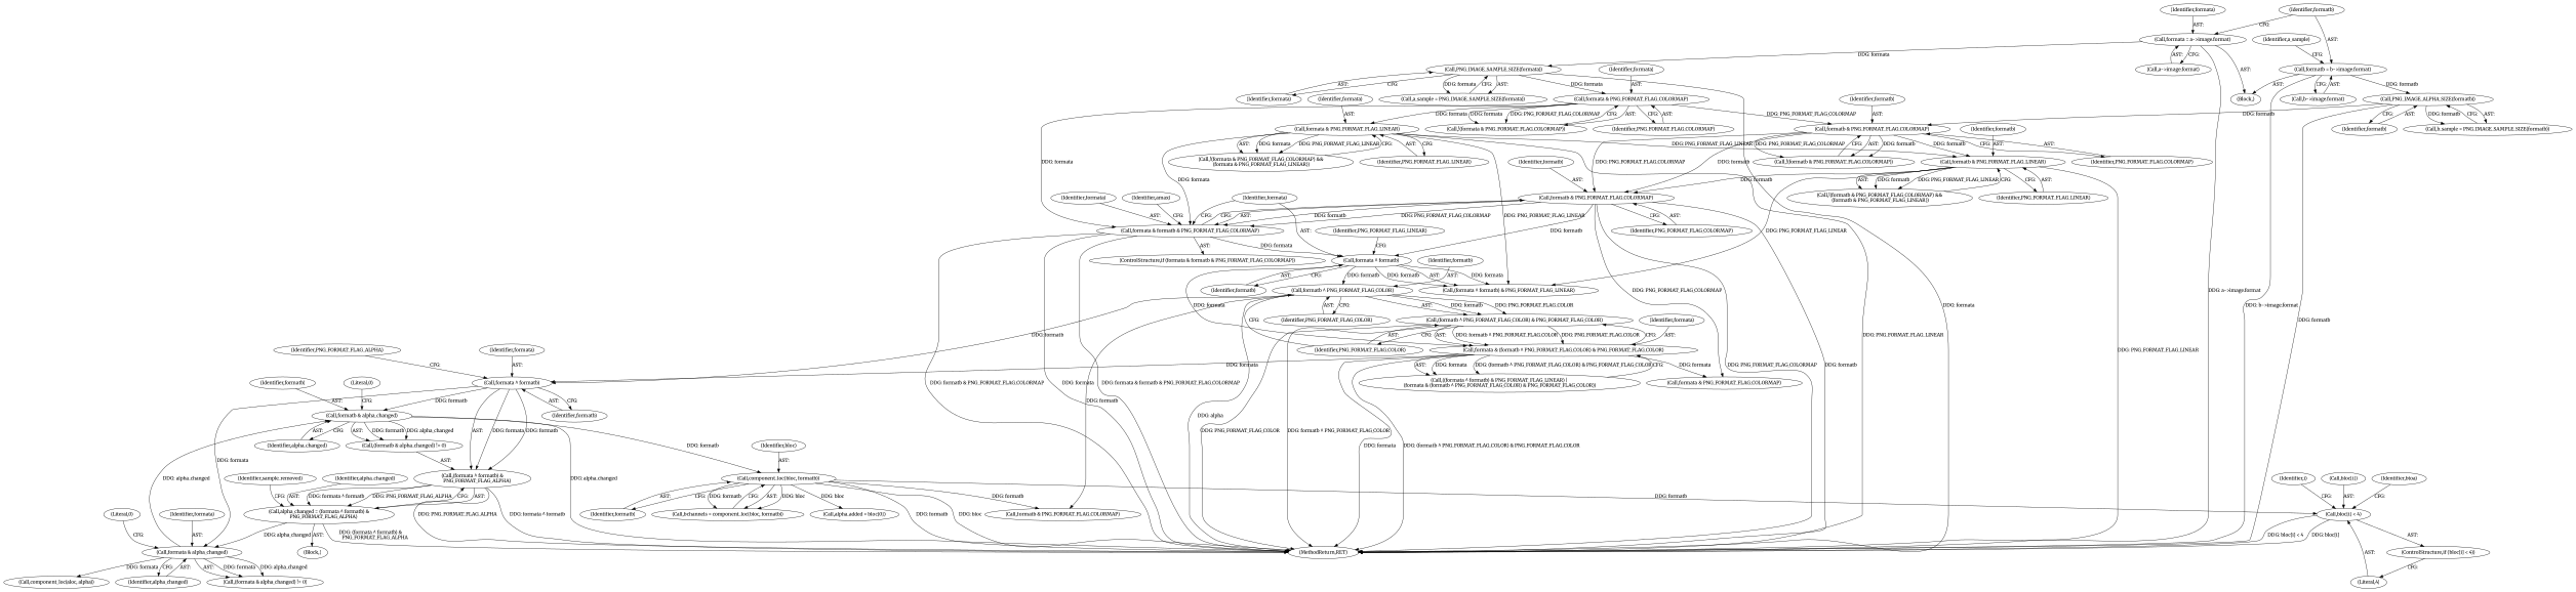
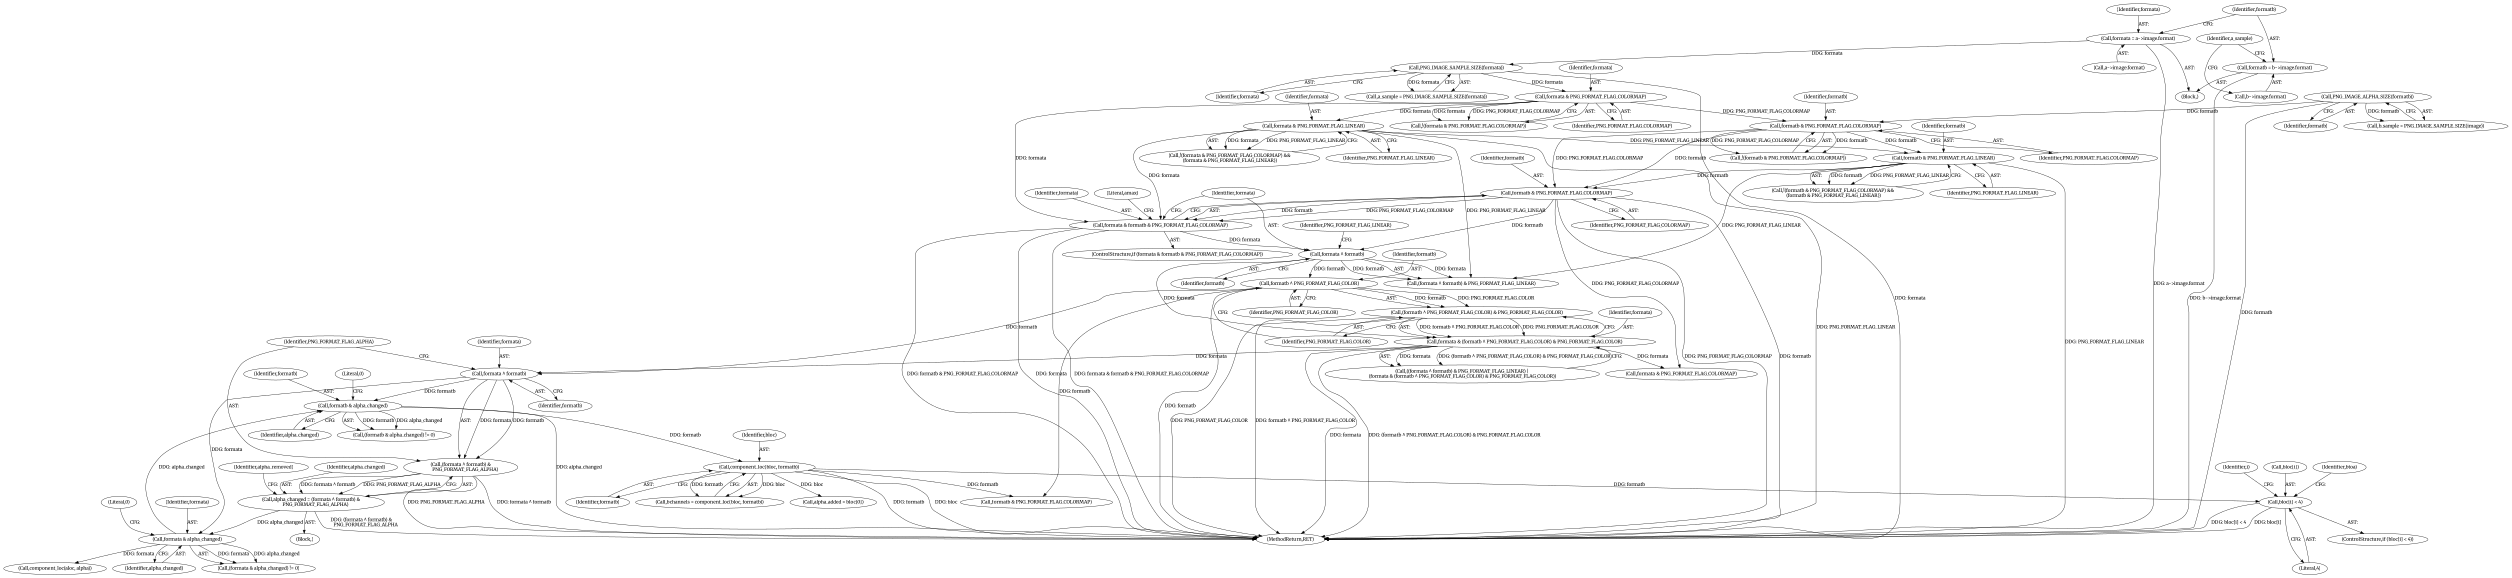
  digraph {
    fontname=Merriweather
    node [fontname=Merriweather]
    edge [fontname=Merriweather]
    n1 [label="(Call,bloc[i] < 4)"]
    n2 [label="(MethodReturn,RET)"]
    n3 [label="(ControlStructure,if (bloc[i] < 4))"]
    n4 [label="(Literal,4)"]
    n5 [label="(Call,component_loc(bloc, formatb))"]
    n6 [label="(Call,bchannels = component_loc(bloc, formatb))"]
    n7 [label="(Call,alpha_added = bloc[0])"]
    n8 [label="(Identifier,formatb)"]
    n9 [label="(Call,formatb & PNG_FORMAT_FLAG_COLORMAP)"]
    n10 [label="(Call,formatb & alpha_changed)"]
    n11 [label="(Call,(formatb & alpha_changed) != 0)"]
    n12 [label="(Identifier,alpha_changed)"]
    n13 [label="(Call,formata ^ formatb)"]
    n14 [label="(Call,formata & alpha_changed)"]
    n15 [label="(Call,(formata ^ formatb) &\n         PNG_FORMAT_FLAG_ALPHA)"]
    n16 [label="(Identifier,formatb)"]
    n17 [label="(Call,component_loc(aloc, alpha))"]
    n18 [label="(Identifier,alpha_changed)"]
    n19 [label="(Call,(formata & alpha_changed) != 0)"]
    n20 [label="(Call,alpha_changed = (formata ^ formatb) &\n         PNG_FORMAT_FLAG_ALPHA)"]
    n21 [label="(Call,formata & (formatb ^ PNG_FORMAT_FLAG_COLOR) & PNG_FORMAT_FLAG_COLOR)"]
    n22 [label="(Call,(formatb ^ PNG_FORMAT_FLAG_COLOR) & PNG_FORMAT_FLAG_COLOR)"]
    n23 [label="(Call,formata & PNG_FORMAT_FLAG_COLORMAP)"]
    n24 [label="(Call,((formata ^ formatb) & PNG_FORMAT_FLAG_LINEAR) |\n (formata & (formatb ^ PNG_FORMAT_FLAG_COLOR) & PNG_FORMAT_FLAG_COLOR))"]
    n25 [label="(Identifier,PNG_FORMAT_FLAG_COLOR)"]
    n26 [label="(Call,formata ^ formatb)"]
    n27 [label="(Call,formatb ^ PNG_FORMAT_FLAG_COLOR)"]
    n28 [label="(Call,(formata ^ formatb) & PNG_FORMAT_FLAG_LINEAR)"]
    n29 [label="(Identifier,formatb)"]
    n30 [label="(Identifier,PNG_FORMAT_FLAG_COLOR)"]
    n31 [label="(Call,formata & formatb & PNG_FORMAT_FLAG_COLORMAP)"]
    n32 [label="(Call,formatb & PNG_FORMAT_FLAG_COLORMAP)"]
    n33 [label="(ControlStructure,if (formata & formatb & PNG_FORMAT_FLAG_COLORMAP))"]
    n34 [label="(Identifier,PNG_FORMAT_FLAG_COLORMAP)"]
    n35 [label="(Call,formata & PNG_FORMAT_FLAG_COLORMAP)"]
    n36 [label="(Call,formata & PNG_FORMAT_FLAG_LINEAR)"]
    n37 [label="(Call,formatb & PNG_FORMAT_FLAG_COLORMAP)"]
    n38 [label="(Call,!(formata & PNG_FORMAT_FLAG_COLORMAP))"]
    n39 [label="(Identifier,PNG_FORMAT_FLAG_COLORMAP)"]
    n40 [label="(Call,formatb & PNG_FORMAT_FLAG_LINEAR)"]
    n41 [label="(Identifier,PNG_FORMAT_FLAG_LINEAR)"]
    n42 [label="(Call,!(formata & PNG_FORMAT_FLAG_COLORMAP) &&\n (formata & PNG_FORMAT_FLAG_LINEAR))"]
    n43 [label="(Identifier,PNG_FORMAT_FLAG_COLORMAP)"]
    n44 [label="(Call,!(formatb & PNG_FORMAT_FLAG_COLORMAP))"]
    n45 [label="(Call,PNG_IMAGE_SAMPLE_SIZE(formata))"]
    n46 [label="(Call,a_sample = PNG_IMAGE_SAMPLE_SIZE(formata))"]
    n47 [label="(Identifier,formata)"]
    n48 [label="(Call,formata = a->image.format)"]
    n49 [label="(Call,a->image.format)"]
    n50 [label="(Block,)"]
    n51 [label="(Call,!(formatb & PNG_FORMAT_FLAG_COLORMAP) &&\n (formatb & PNG_FORMAT_FLAG_LINEAR))"]
    n52 [label="(Identifier,PNG_FORMAT_FLAG_LINEAR)"]
    n53 [label="(Call,PNG_IMAGE_ALPHA_SIZE(formatb))"]
    n54 [label="(Identifier,formatb)"]
-   n55 [label="(Call,b_sample = PNG_IMAGE_SAMPLE_SIZE(formatb))"]
+   n55 [label="(Call,b_sample = PNG_IMAGE_SAMPLE_SIZE(image))"]
    n56 [label="(Call,formatb = b->image.format)"]
    n57 [label="(Call,b->image.format)"]
    n58 [label="(Block,)"]
    n59 [label="(Identifier,PNG_FORMAT_FLAG_ALPHA)"]
    n60 [label="(Identifier,formatb)"]
-   n61 [label="(Identifier,amax)"]
+   n61 [label="(Literal,amax)"]
    n62 [label="(Identifier,formata)"]
    n63 [label="(Identifier,formatb)"]
    n64 [label="(Identifier,formata)"]
    n65 [label="(Identifier,alpha_changed)"]
    n66 [label="(Literal,0)"]
    n67 [label="(Identifier,formata)"]
    n68 [label="(Call,bloc[i])"]
    n69 [label="(Identifier,btoa)"]
    n70 [label="(Identifier,formata)"]
    n71 [label="(Literal,0)"]
    n72 [label="(Identifier,formata)"]
    n73 [label="(Identifier,i)"]
    n74 [label="(Identifier,bloc)"]
    n75 [label="(Identifier,formata)"]
-   n76 [label="(Identifier,sample_removed)"]
+   n76 [label="(Identifier,alpha_removed)"]
    n77 [label="(Identifier,formata)"]
    n78 [label="(Identifier,formatb)"]
    n79 [label="(Identifier,formata)"]
    n80 [label="(Identifier,formatb)"]
    n81 [label="(Identifier,formatb)"]
    n82 [label="(Identifier,formatb)"]
    n83 [label="(Identifier,a_sample)"]
    n84 [label="(Identifier,PNG_FORMAT_FLAG_LINEAR)"]
    n1 -> n2 [label="DDG: bloc[i] < 4"]
    n1 -> n2 [label="DDG: bloc[i]"]
    n1 -> n3 [label="AST: "]
-   n3 -> n4 [label="CFG: "]
+   n1 -> n4 [label="CFG: "]
    n4 -> n1 [label="AST: "]
    n5 -> n1 [label="DDG: formatb"]
    n5 -> n2 [label="DDG: formatb"]
    n5 -> n2 [label="DDG: bloc"]
    n5 -> n6 [label="AST: "]
    n5 -> n6 [label="DDG: bloc"]
    n5 -> n6 [label="DDG: formatb"]
    n5 -> n7 [label="DDG: bloc"]
    n5 -> n8 [label="CFG: "]
    n5 -> n9 [label="DDG: formatb"]
    n6 -> n5 [label="CFG: "]
    n8 -> n5 [label="AST: "]
    n10 -> n2 [label="DDG: alpha_changed"]
    n10 -> n5 [label="DDG: formatb"]
    n10 -> n11 [label="AST: "]
    n10 -> n11 [label="DDG: formatb"]
    n10 -> n11 [label="DDG: alpha_changed"]
    n10 -> n12 [label="CFG: "]
    n12 -> n10 [label="AST: "]
    n13 -> n10 [label="DDG: formatb"]
    n13 -> n14 [label="DDG: formata"]
    n13 -> n15 [label="AST: "]
    n13 -> n15 [label="DDG: formata"]
    n13 -> n15 [label="DDG: formatb"]
    n13 -> n16 [label="CFG: "]
    n14 -> n10 [label="DDG: alpha_changed"]
    n14 -> n17 [label="DDG: formata"]
    n14 -> n18 [label="CFG: "]
    n14 -> n19 [label="AST: "]
    n14 -> n19 [label="DDG: formata"]
    n14 -> n19 [label="DDG: alpha_changed"]
    n15 -> n2 [label="DDG: PNG_FORMAT_FLAG_ALPHA"]
    n15 -> n2 [label="DDG: formata ^ formatb"]
    n15 -> n20 [label="AST: "]
    n15 -> n20 [label="DDG: formata ^ formatb"]
    n15 -> n20 [label="DDG: PNG_FORMAT_FLAG_ALPHA"]
    n16 -> n13 [label="AST: "]
    n18 -> n14 [label="AST: "]
    n20 -> n2 [label="DDG: (formata ^ formatb) &\n         PNG_FORMAT_FLAG_ALPHA"]
    n20 -> n14 [label="DDG: alpha_changed"]
    n20 -> n15 [label="CFG: "]
    n20 -> n58 [label="AST: "]
    n21 -> n2 [label="DDG: formata"]
    n21 -> n2 [label="DDG: (formatb ^ PNG_FORMAT_FLAG_COLOR) & PNG_FORMAT_FLAG_COLOR"]
    n21 -> n13 [label="DDG: formata"]
    n21 -> n22 [label="CFG: "]
    n21 -> n23 [label="DDG: formata"]
    n21 -> n24 [label="AST: "]
    n21 -> n24 [label="DDG: formata"]
    n21 -> n24 [label="DDG: (formatb ^ PNG_FORMAT_FLAG_COLOR) & PNG_FORMAT_FLAG_COLOR"]
    n22 -> n2 [label="DDG: formatb ^ PNG_FORMAT_FLAG_COLOR"]
    n22 -> n2 [label="DDG: PNG_FORMAT_FLAG_COLOR"]
    n22 -> n21 [label="AST: "]
    n22 -> n21 [label="DDG: formatb ^ PNG_FORMAT_FLAG_COLOR"]
    n22 -> n21 [label="DDG: PNG_FORMAT_FLAG_COLOR"]
    n22 -> n25 [label="CFG: "]
    n24 -> n21 [label="CFG: "]
    n25 -> n22 [label="AST: "]
    n25 -> n27 [label="CFG: "]
    n26 -> n21 [label="DDG: formata"]
    n26 -> n27 [label="DDG: formatb"]
    n26 -> n28 [label="AST: "]
    n26 -> n28 [label="DDG: formata"]
    n26 -> n28 [label="DDG: formatb"]
    n26 -> n29 [label="CFG: "]
-   n27 -> n2 [label="DDG: alpha"]
+   n27 -> n2 [label="DDG: formatb"]
    n27 -> n9 [label="DDG: formatb"]
    n27 -> n13 [label="DDG: formatb"]
    n27 -> n22 [label="AST: "]
    n27 -> n22 [label="DDG: formatb"]
    n27 -> n22 [label="DDG: PNG_FORMAT_FLAG_COLOR"]
    n27 -> n30 [label="CFG: "]
    n29 -> n26 [label="AST: "]
    n30 -> n27 [label="AST: "]
    n31 -> n2 [label="DDG: formata"]
    n31 -> n2 [label="DDG: formata & formatb & PNG_FORMAT_FLAG_COLORMAP"]
    n31 -> n2 [label="DDG: formatb & PNG_FORMAT_FLAG_COLORMAP"]
    n31 -> n26 [label="DDG: formata"]
    n31 -> n32 [label="CFG: "]
    n31 -> n33 [label="AST: "]
    n32 -> n2 [label="DDG: PNG_FORMAT_FLAG_COLORMAP"]
    n32 -> n2 [label="DDG: formatb"]
    n32 -> n23 [label="DDG: PNG_FORMAT_FLAG_COLORMAP"]
    n32 -> n26 [label="DDG: formatb"]
    n32 -> n31 [label="AST: "]
    n32 -> n31 [label="DDG: formatb"]
    n32 -> n31 [label="DDG: PNG_FORMAT_FLAG_COLORMAP"]
    n32 -> n34 [label="CFG: "]
    n34 -> n32 [label="AST: "]
    n35 -> n31 [label="DDG: formata"]
    n35 -> n36 [label="DDG: formata"]
    n35 -> n37 [label="DDG: PNG_FORMAT_FLAG_COLORMAP"]
    n35 -> n38 [label="AST: "]
    n35 -> n38 [label="DDG: formata"]
    n35 -> n38 [label="DDG: PNG_FORMAT_FLAG_COLORMAP"]
    n35 -> n39 [label="CFG: "]
    n36 -> n2 [label="DDG: PNG_FORMAT_FLAG_LINEAR"]
    n36 -> n28 [label="DDG: PNG_FORMAT_FLAG_LINEAR"]
    n36 -> n31 [label="DDG: formata"]
    n36 -> n40 [label="DDG: PNG_FORMAT_FLAG_LINEAR"]
    n36 -> n41 [label="CFG: "]
    n36 -> n42 [label="AST: "]
    n36 -> n42 [label="DDG: formata"]
    n36 -> n42 [label="DDG: PNG_FORMAT_FLAG_LINEAR"]
    n37 -> n32 [label="DDG: formatb"]
    n37 -> n32 [label="DDG: PNG_FORMAT_FLAG_COLORMAP"]
    n37 -> n40 [label="DDG: formatb"]
    n37 -> n43 [label="CFG: "]
    n37 -> n44 [label="AST: "]
    n37 -> n44 [label="DDG: formatb"]
    n37 -> n44 [label="DDG: PNG_FORMAT_FLAG_COLORMAP"]
    n38 -> n35 [label="CFG: "]
    n39 -> n35 [label="AST: "]
    n40 -> n2 [label="DDG: PNG_FORMAT_FLAG_LINEAR"]
    n40 -> n28 [label="DDG: PNG_FORMAT_FLAG_LINEAR"]
    n40 -> n32 [label="DDG: formatb"]
    n40 -> n51 [label="AST: "]
    n40 -> n51 [label="DDG: formatb"]
    n40 -> n51 [label="DDG: PNG_FORMAT_FLAG_LINEAR"]
    n40 -> n52 [label="CFG: "]
    n41 -> n36 [label="AST: "]
    n42 -> n36 [label="CFG: "]
    n43 -> n37 [label="AST: "]
    n44 -> n37 [label="CFG: "]
    n45 -> n2 [label="DDG: formata"]
    n45 -> n35 [label="DDG: formata"]
    n45 -> n46 [label="AST: "]
    n45 -> n46 [label="DDG: formata"]
    n45 -> n47 [label="CFG: "]
    n46 -> n45 [label="CFG: "]
    n47 -> n45 [label="AST: "]
    n48 -> n2 [label="DDG: a->image.format"]
    n48 -> n45 [label="DDG: formata"]
-   n48 -> n49 [label="CFG: "]
    n48 -> n50 [label="AST: "]
    n49 -> n48 [label="AST: "]
    n51 -> n40 [label="CFG: "]
    n52 -> n40 [label="AST: "]
    n53 -> n2 [label="DDG: formatb"]
    n53 -> n37 [label="DDG: formatb"]
    n53 -> n54 [label="CFG: "]
    n53 -> n55 [label="AST: "]
    n53 -> n55 [label="DDG: formatb"]
    n54 -> n53 [label="AST: "]
    n55 -> n53 [label="CFG: "]
    n56 -> n2 [label="DDG: b->image.format"]
    n56 -> n50 [label="AST: "]
-   n56 -> n53 [label="DDG: formatb"]
-   n56 -> n57 [label="CFG: "]
+   n83 -> n57 [label="CFG: "]
    n57 -> n56 [label="AST: "]
    n59 -> n13 [label="CFG: "]
-   n11 -> n15 [label="AST: "]
+   n59 -> n15 [label="AST: "]
    n60 -> n10 [label="AST: "]
    n61 -> n31 [label="CFG: "]
    n62 -> n36 [label="AST: "]
    n63 -> n27 [label="AST: "]
    n64 -> n14 [label="AST: "]
    n65 -> n20 [label="AST: "]
    n66 -> n10 [label="CFG: "]
    n67 -> n48 [label="AST: "]
    n68 -> n1 [label="AST: "]
    n69 -> n1 [label="CFG: "]
    n70 -> n26 [label="AST: "]
    n70 -> n31 [label="CFG: "]
    n71 -> n14 [label="CFG: "]
    n72 -> n31 [label="AST: "]
    n73 -> n1 [label="CFG: "]
    n74 -> n5 [label="AST: "]
    n75 -> n35 [label="AST: "]
    n76 -> n20 [label="CFG: "]
    n77 -> n21 [label="AST: "]
    n78 -> n40 [label="AST: "]
    n79 -> n13 [label="AST: "]
    n80 -> n48 [label="CFG: "]
    n80 -> n56 [label="AST: "]
    n81 -> n32 [label="AST: "]
    n82 -> n37 [label="AST: "]
    n83 -> n56 [label="CFG: "]
    n84 -> n26 [label="CFG: "]
  }
